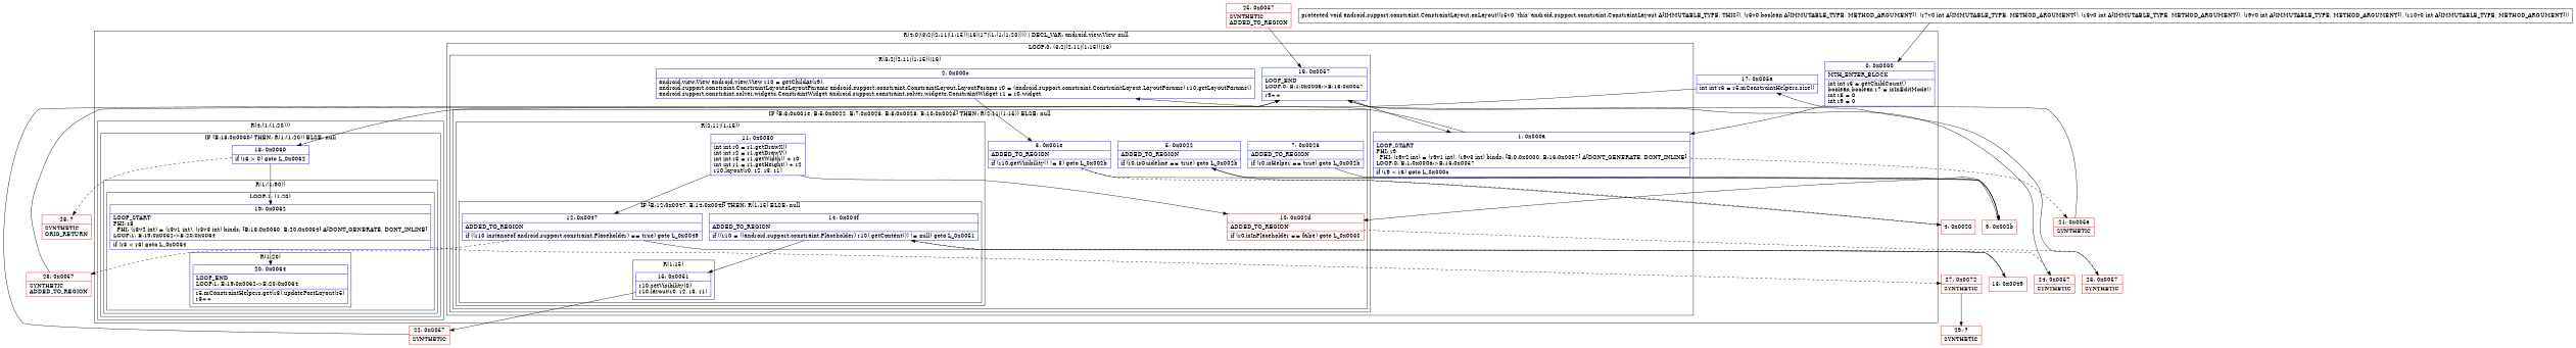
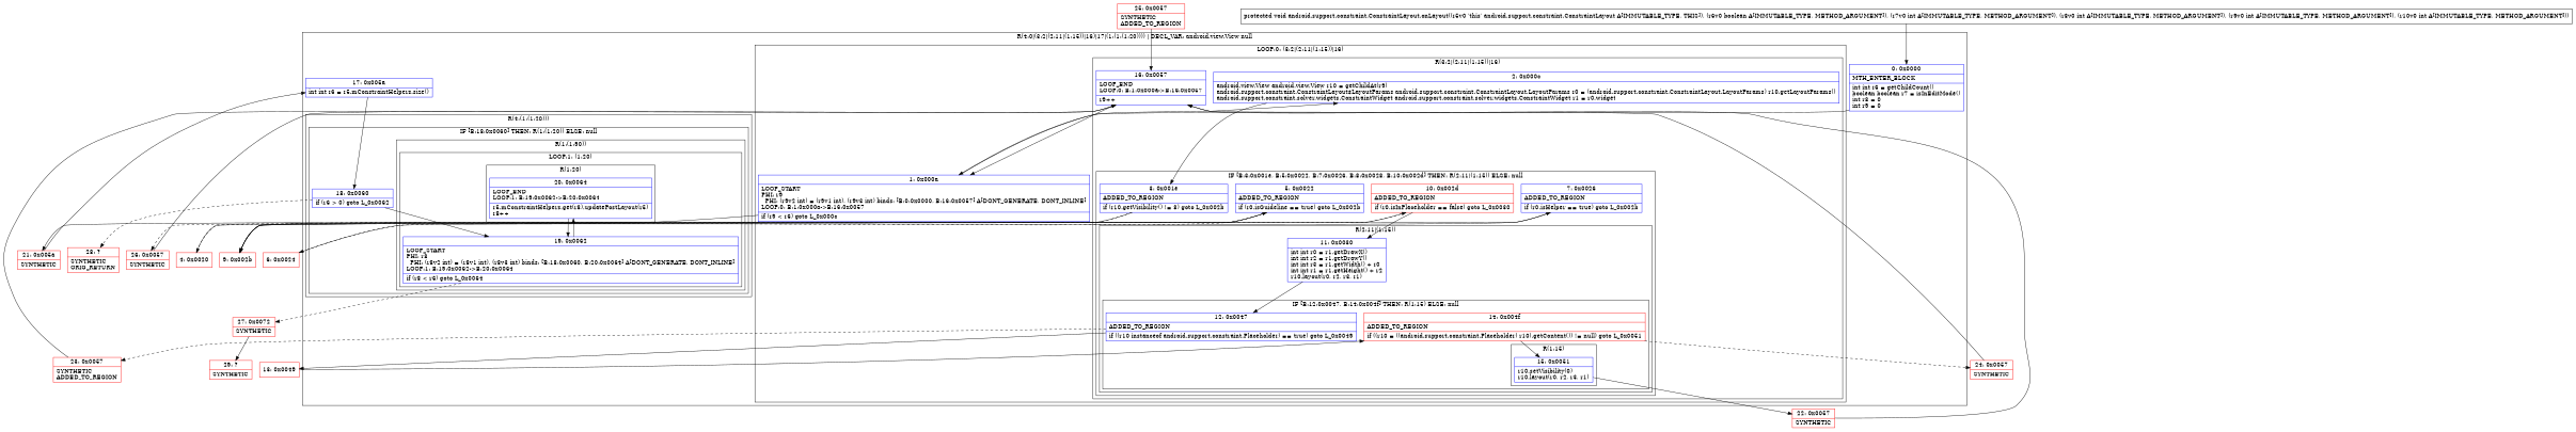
  digraph {
    node [color=blue shape=record]
    n1 [label="{15\:\ 0x0051|r10.setVisibility(0)\lr10.layout(r0, r2, r3, r1)\l}"]
    n2 [label="{12\:\ 0x0047|ADDED_TO_REGION\l|if ((r10 instanceof android.support.constraint.Placeholder) == true) goto L_0x0049\l}"]
-   n3 [label="{14\:\ 0x004f|ADDED_TO_REGION\l|if ((r10 = ((android.support.constraint.Placeholder) r10).getContent()) != null) goto L_0x0051\l}"]
+   n3 [color=red label="{14\:\ 0x004f|ADDED_TO_REGION\l|if ((r10 = ((android.support.constraint.Placeholder) r10).getContent()) != null) goto L_0x0051\l}"]
    n4 [label="{11\:\ 0x0030|int int r0 = r1.getDrawX()\lint int r2 = r1.getDrawY()\lint int r3 = r1.getWidth() + r0\lint int r1 = r1.getHeight() + r2\lr10.layout(r0, r2, r3, r1)\l}"]
    n5 [label="{3\:\ 0x001e|ADDED_TO_REGION\l|if (r10.getVisibility() != 8) goto L_0x002b\l}"]
    n6 [label="{5\:\ 0x0022|ADDED_TO_REGION\l|if (r0.isGuideline == true) goto L_0x002b\l}"]
    n7 [label="{7\:\ 0x0026|ADDED_TO_REGION\l|if (r0.isHelper == true) goto L_0x002b\l}"]
    n8 [color=red label="{10\:\ 0x002d|ADDED_TO_REGION\l|if (r0.isInPlaceholder == false) goto L_0x0030\l}"]
    n9 [label="{2\:\ 0x000c|android.view.View android.view.View r10 = getChildAt(r9)\landroid.support.constraint.ConstraintLayout$LayoutParams android.support.constraint.ConstraintLayout.LayoutParams r0 = (android.support.constraint.ConstraintLayout.LayoutParams) r10.getLayoutParams()\landroid.support.constraint.solver.widgets.ConstraintWidget android.support.constraint.solver.widgets.ConstraintWidget r1 = r0.widget\l}"]
    n10 [label="{16\:\ 0x0057|LOOP_END\lLOOP:0: B:1:0x000a\-\>B:16:0x0057\l|r9++\l}"]
    n11 [label="{1\:\ 0x000a|LOOP_START\lPHI: r9 \l  PHI: (r9v2 int) = (r9v1 int), (r9v3 int) binds: [B:0:0x0000, B:16:0x0057] A[DONT_GENERATE, DONT_INLINE]\lLOOP:0: B:1:0x000a\-\>B:16:0x0057\l|if (r9 \< r6) goto L_0x000c\l}"]
    n12 [label="{20\:\ 0x0064|LOOP_END\lLOOP:1: B:19:0x0062\-\>B:20:0x0064\l|r5.mConstraintHelpers.get(r8).updatePostLayout(r5)\lr8++\l}"]
    n13 [label="{19\:\ 0x0062|LOOP_START\lPHI: r8 \l  PHI: (r8v2 int) = (r8v1 int), (r8v3 int) binds: [B:18:0x0060, B:20:0x0064] A[DONT_GENERATE, DONT_INLINE]\lLOOP:1: B:19:0x0062\-\>B:20:0x0064\l|if (r8 \< r6) goto L_0x0064\l}"]
    n14 [label="{18\:\ 0x0060|if (r6 \> 0) goto L_0x0062\l}"]
    n15 [label="{0\:\ 0x0000|MTH_ENTER_BLOCK\l|int int r6 = getChildCount()\lboolean boolean r7 = isInEditMode()\lint r8 = 0\lint r9 = 0\l}"]
    n16 [label="{17\:\ 0x005a|int int r6 = r5.mConstraintHelpers.size()\l}"]
    n17 [color=red label="{22\:\ 0x0057|SYNTHETIC\l}"]
    n18 [color=red label="{13\:\ 0x0049}"]
    n19 [color=red label="{23\:\ 0x0057|SYNTHETIC\lADDED_TO_REGION\l}"]
    n20 [color=red label="{24\:\ 0x0057|SYNTHETIC\l}"]
    n21 [color=red label="{4\:\ 0x0020}"]
    n22 [color=red label="{9\:\ 0x002b}"]
+   n23 [color=red label="{6\:\ 0x0024}"]
    n24 [color=red label="{26\:\ 0x0057|SYNTHETIC\l}"]
    n25 [color=red label="{21\:\ 0x005a|SYNTHETIC\l}"]
    n26 [color=red label="{27\:\ 0x0072|SYNTHETIC\l}"]
    n27 [color=red label="{28\:\ ?|SYNTHETIC\lORIG_RETURN\l}"]
    n28 [color=red label="{25\:\ 0x0057|SYNTHETIC\lADDED_TO_REGION\l}"]
    n29 [color=red label="{29\:\ ?|SYNTHETIC\l}"]
    n30 [label="{protected void android.support.constraint.ConstraintLayout.onLayout((r5v0 'this' android.support.constraint.ConstraintLayout A[IMMUTABLE_TYPE, THIS]), (r6v0 boolean A[IMMUTABLE_TYPE, METHOD_ARGUMENT]), (r7v0 int A[IMMUTABLE_TYPE, METHOD_ARGUMENT]), (r8v0 int A[IMMUTABLE_TYPE, METHOD_ARGUMENT]), (r9v0 int A[IMMUTABLE_TYPE, METHOD_ARGUMENT]), (r10v0 int A[IMMUTABLE_TYPE, METHOD_ARGUMENT])) }" color=""]
    subgraph cluster_1 {
      label="R(4:0|(3:2|(2:11|(1:15))|16)|17|(1:(1:(1:20)))) | DECL_VAR: android.view.View null\l"
      n15
      n16
      subgraph cluster_2 {
        label="LOOP:0: (3:2|(2:11|(1:15))|16)"
        n11
        subgraph cluster_3 {
          label="R(3:2|(2:11|(1:15))|16)"
          n9
          n10
          subgraph cluster_4 {
            label="IF [B:3:0x001e, B:5:0x0022, B:7:0x0026, B:8:0x0028, B:10:0x002d] THEN: R(2:11|(1:15)) ELSE: null"
            n5
            n6
            n7
            n8
            subgraph cluster_5 {
              label="R(2:11|(1:15))"
              n4
              subgraph cluster_6 {
                label="IF [B:12:0x0047, B:14:0x004f] THEN: R(1:15) ELSE: null"
                n2
                n3
                subgraph cluster_7 {
                  label="R(1:15)"
                  n1
                }
              }
            }
          }
        }
      }
      subgraph cluster_8 {
        label="R(4:(1:(1:20)))"
        subgraph cluster_9 {
          label="IF [B:18:0x0060] THEN: R(1:(1:20)) ELSE: null"
          n14
          subgraph cluster_10 {
            label="R(1:(1:90))"
            subgraph cluster_11 {
              label="LOOP:1: (1:20)"
              n13
              subgraph cluster_12 {
                label="R(1:20)"
                n12
              }
            }
          }
        }
      }
    }
    n1 -> n17
    n2 -> n18
    n2 -> n19 [style=dashed]
    n3 -> n1
    n3 -> n20 [style=dashed]
    n4 -> n2
    n5 -> n21 [style=dashed]
    n5 -> n22
    n6 -> n22
+   n6 -> n23 [style=dashed]
    n7 -> n22
-   n4 -> n8
+   n8 -> n4
    n8 -> n24 [style=dashed]
    n9 -> n5
    n10 -> n11
    n11 -> n9
-   n11 -> n25 [style=dashed]
+   n11 -> n25 [style=solid]
+   n12 -> n13
    n13 -> n12
    n13 -> n26 [style=dashed]
    n14 -> n13
    n14 -> n27 [style=dashed]
    n15 -> n11
    n16 -> n14
    n17 -> n10
    n18 -> n3
    n19 -> n10
    n20 -> n10
    n21 -> n6
    n22 -> n8
+   n23 -> n7
    n24 -> n10
    n25 -> n16
    n26 -> n29
    n28 -> n10
    n30 -> n15
  }
